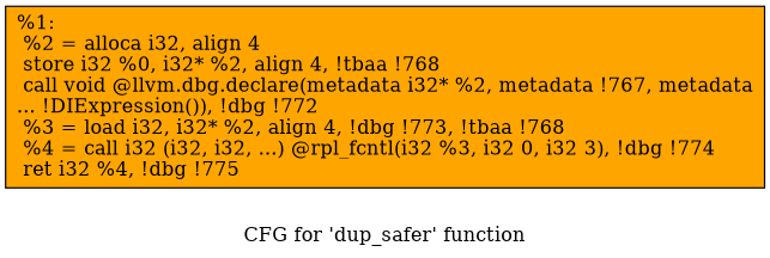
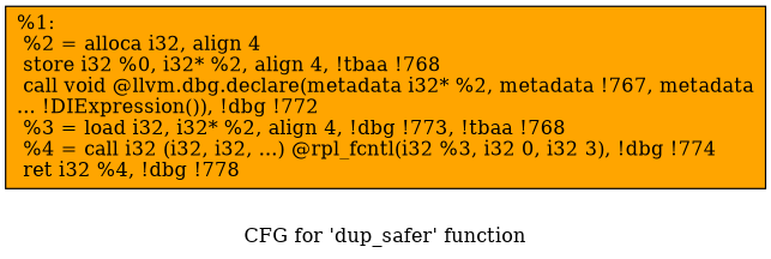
  digraph {
    label="CFG for 'dup_safer' function"
    rankdir=LR
-   n1 [label="{%1:\l  %2 = alloca i32, align 4\l  store i32 %0, i32* %2, align 4, !tbaa !768\l  call void @llvm.dbg.declare(metadata i32* %2, metadata !767, metadata\l... !DIExpression()), !dbg !772\l  %3 = load i32, i32* %2, align 4, !dbg !773, !tbaa !768\l  %4 = call i32 (i32, i32, ...) @rpl_fcntl(i32 %3, i32 0, i32 3), !dbg !774\l  ret i32 %4, !dbg !775\l}" shape=record style=filled fillcolor=orange]
+   n1 [label="{%1:\l  %2 = alloca i32, align 4\l  store i32 %0, i32* %2, align 4, !tbaa !768\l  call void @llvm.dbg.declare(metadata i32* %2, metadata !767, metadata\l... !DIExpression()), !dbg !772\l  %3 = load i32, i32* %2, align 4, !dbg !773, !tbaa !768\l  %4 = call i32 (i32, i32, ...) @rpl_fcntl(i32 %3, i32 0, i32 3), !dbg !774\l  ret i32 %4, !dbg !778\l}" shape=record style=filled fillcolor=orange]
  }
